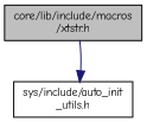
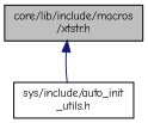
  digraph {
    fontname="Comic Neue"
    node [color=black fontname="Comic Neue" fontsize=10 shape=record style=filled]
    n1 [fillcolor=grey75 fontcolor=black height=0.2 label="core/lib/include/macros\l/xtstr.h" width=0.4]
    n2 [fillcolor=white height=0.2 label="sys/include/auto_init\l_utils.h" width=0.4]
-   n2 -> n1 [color=midnightblue dir=back fontname="Comic Neue" fontsize=10 labelfontname=Helvetica labelfontsize=10 style=solid]
+   n1 -> n2 [color=midnightblue dir=back fontname="Comic Neue" fontsize=10 labelfontname=Helvetica labelfontsize=10 style=solid]
  }
